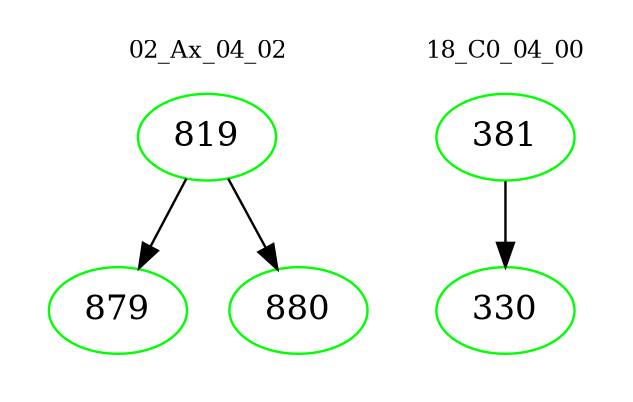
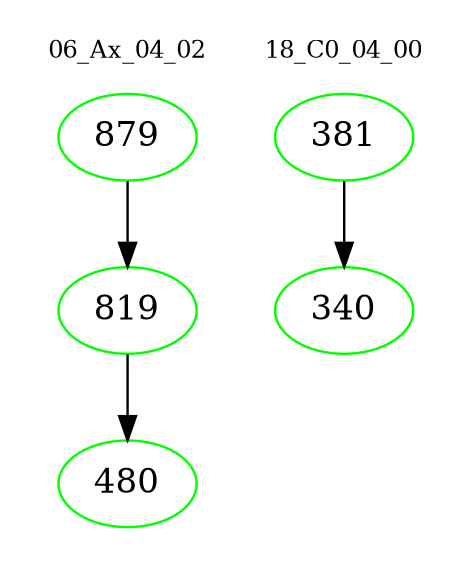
  digraph {
    node [color=green]
    edge [color=black]
    n1 [label=879]
    n2 [label=819]
-   n3 [label=880]
+   n3 [label=480]
    n4 [label=381]
-   n5 [label=330]
+   n5 [label=340]
    subgraph cluster_1 {
      color=white
      fontsize=10
-     label="02_Ax_04_02"
+     label="06_Ax_04_02"
      n1
      n2
      n3
    }
    subgraph cluster_2 {
      color=white
      fontsize=10
      label="18_C0_04_00"
      n4
      n5
    }
-   n2 -> n1
+   n1 -> n2
    n2 -> n3
    n4 -> n5
  }
